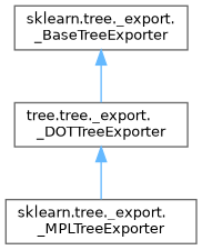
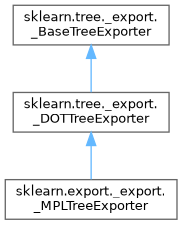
  digraph {
    rankdir=TB
    node [color=grey40 fillcolor=white fontname=Helvetica fontsize=10 shape=box style=filled]
    edge [color=steelblue1 dir=back fontname=Helvetica fontsize=10 labelfontname=Helvetica labelfontsize=10 style=solid]
    n1 [height=0.2 label="sklearn.tree._export.\l_BaseTreeExporter" width=0.4]
-   n2 [height=0.2 label="tree.tree._export.\l_DOTTreeExporter" width=0.4]
-   n3 [height=0.2 label="sklearn.tree._export.\l_MPLTreeExporter" width=0.4]
+   n2 [height=0.2 label="sklearn.tree._export.\l_DOTTreeExporter" width=0.4]
+   n3 [height=0.2 label="sklearn.export._export.\l_MPLTreeExporter" width=0.4]
    n1 -> n2
    n2 -> n3
  }
